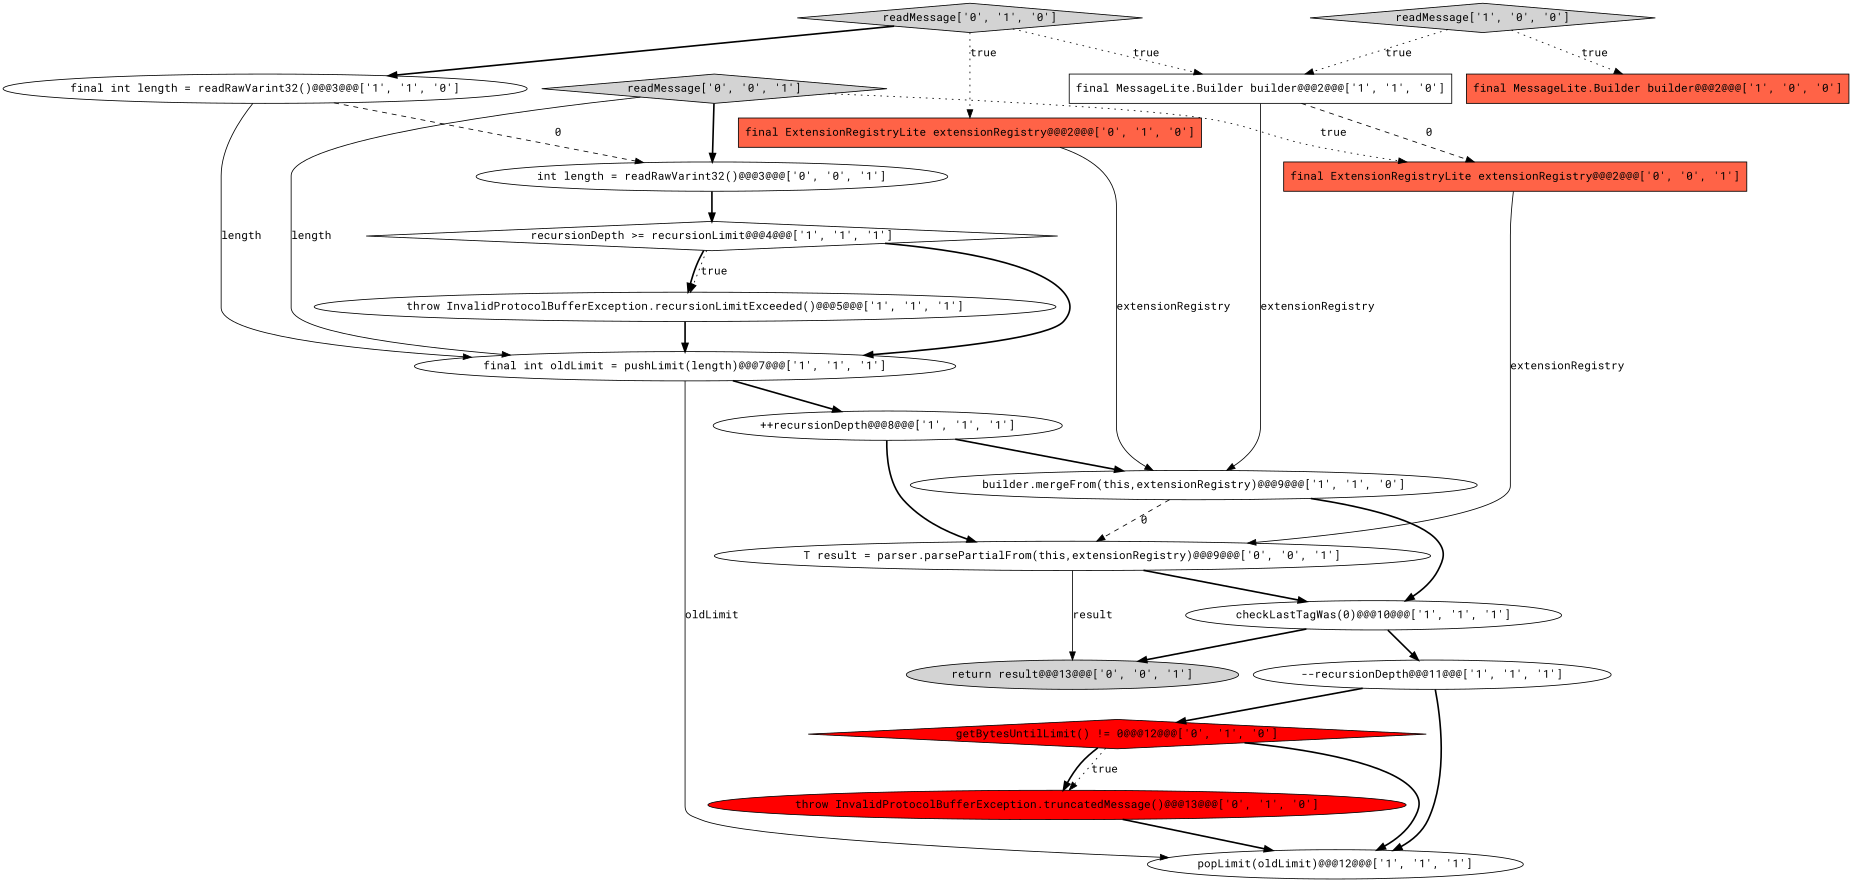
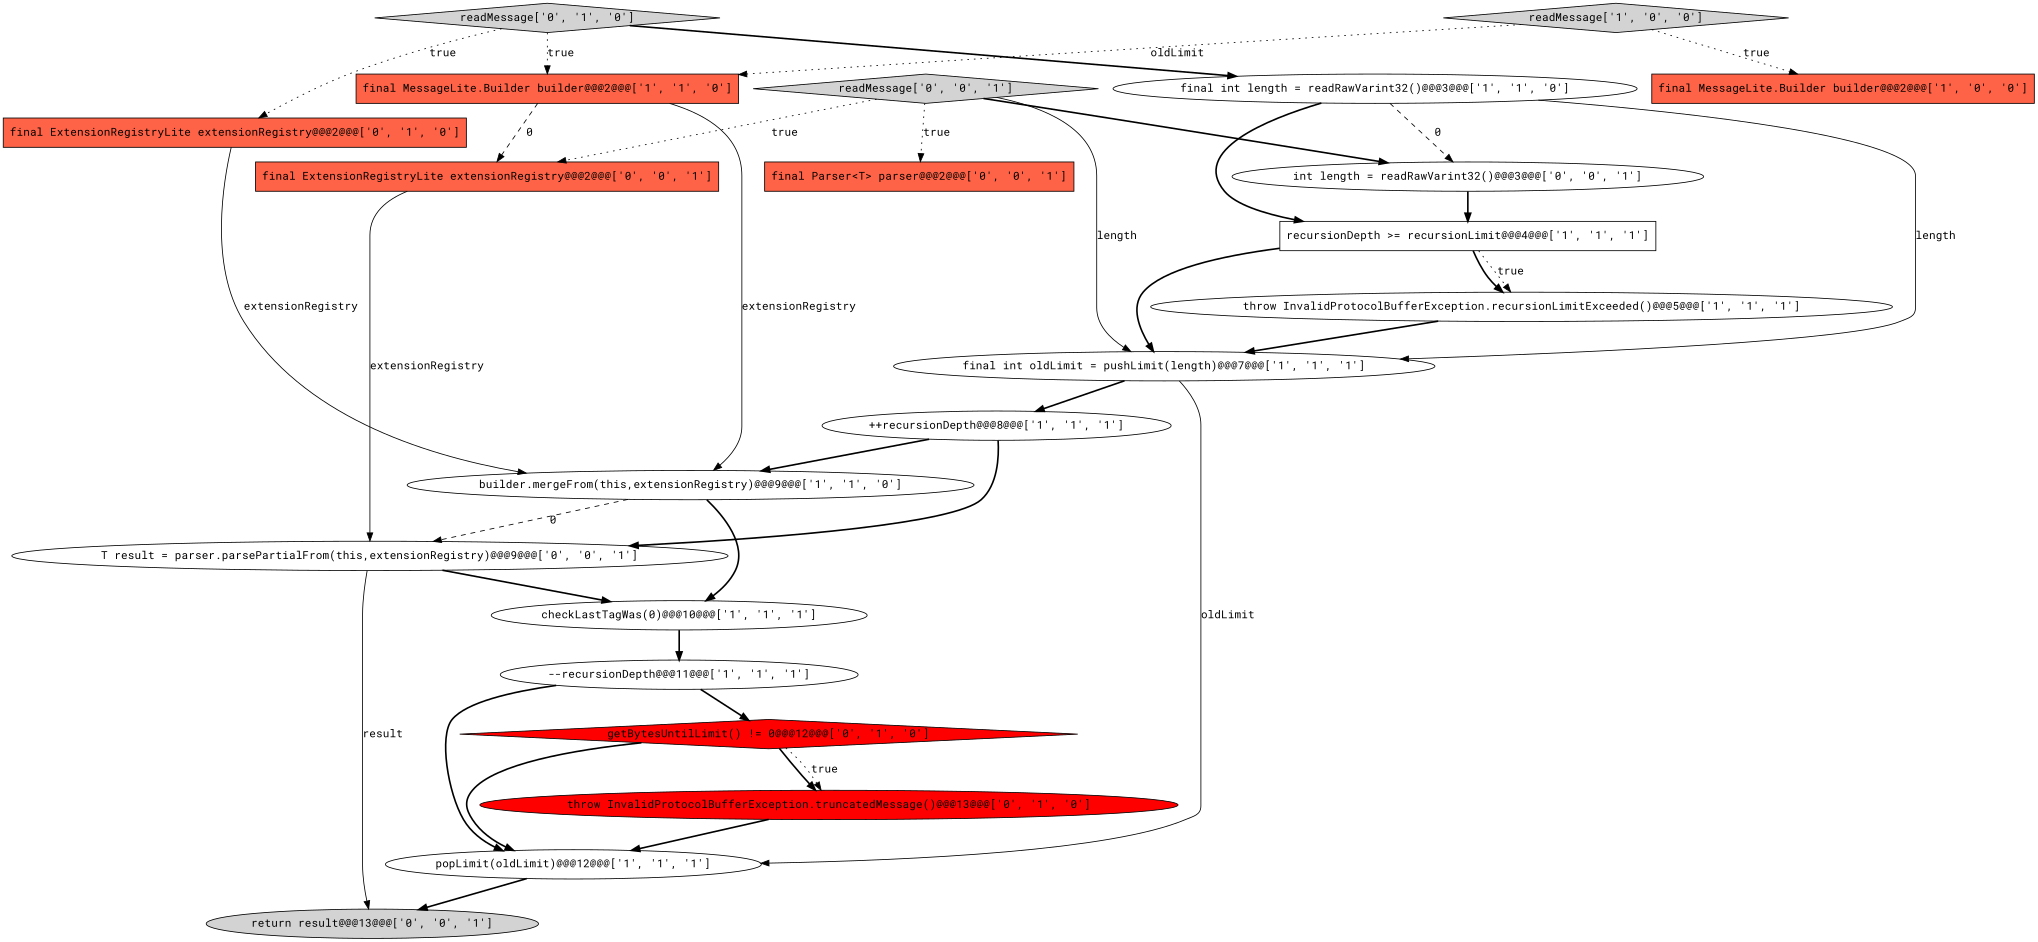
  digraph {
    fontname="Roboto Mono"
    node [fillcolor=white fontname="Roboto Mono" shape=ellipse style=filled]
    edge [fontname="Roboto Mono" style=bold]
    n1 [label="--recursionDepth@@@11@@@['1', '1', '1']"]
    n2 [label="popLimit(oldLimit)@@@12@@@['1', '1', '1']"]
    n3 [fillcolor=red label="getBytesUntilLimit() != 0@@@12@@@['0', '1', '0']" shape=diamond]
    n4 [fillcolor=lightgray label="return result@@@13@@@['0', '0', '1']"]
    n5 [fillcolor=red label="throw InvalidProtocolBufferException.truncatedMessage()@@@13@@@['0', '1', '0']"]
    n6 [label="final int oldLimit = pushLimit(length)@@@7@@@['1', '1', '1']"]
    n7 [label="++recursionDepth@@@8@@@['1', '1', '1']"]
    n8 [label="T result = parser.parsePartialFrom(this,extensionRegistry)@@@9@@@['0', '0', '1']"]
    n9 [label="builder.mergeFrom(this,extensionRegistry)@@@9@@@['1', '1', '0']"]
    n10 [label="checkLastTagWas(0)@@@10@@@['1', '1', '1']"]
    n11 [label="throw InvalidProtocolBufferException.recursionLimitExceeded()@@@5@@@['1', '1', '1']"]
+   n12 [fillcolor=tomato label="final Parser<T> parser@@@2@@@['0', '0', '1']" shape=box]
    n13 [fillcolor=lightgray label="readMessage['0', '0', '1']" shape=diamond]
    n14 [label="int length = readRawVarint32()@@@3@@@['0', '0', '1']"]
    n15 [fillcolor=tomato label="final ExtensionRegistryLite extensionRegistry@@@2@@@['0', '0', '1']" shape=box]
-   n16 [label="recursionDepth >= recursionLimit@@@4@@@['1', '1', '1']" shape=diamond]
+   n16 [label="recursionDepth >= recursionLimit@@@4@@@['1', '1', '1']" shape=box]
    n17 [fillcolor=tomato label="final ExtensionRegistryLite extensionRegistry@@@2@@@['0', '1', '0']" shape=box]
    n18 [fillcolor=lightgray label="readMessage['0', '1', '0']" shape=diamond]
    n19 [label="final int length = readRawVarint32()@@@3@@@['1', '1', '0']"]
-   n20 [label="final MessageLite.Builder builder@@@2@@@['1', '1', '0']" shape=box]
+   n20 [fillcolor=tomato label="final MessageLite.Builder builder@@@2@@@['1', '1', '0']" shape=box]
    n21 [fillcolor=tomato label="final MessageLite.Builder builder@@@2@@@['1', '0', '0']" shape=box]
    n22 [fillcolor=lightgray label="readMessage['1', '0', '0']" shape=diamond]
    n1 -> n2
    n1 -> n3
-   n10 -> n4
+   n2 -> n4
    n3 -> n2
    n3 -> n5 [label=true style=dotted]
    n3 -> n5
    n5 -> n2
    n6 -> n2 [label=oldLimit style=solid]
    n6 -> n7
    n7 -> n8
    n7 -> n9
    n8 -> n4 [label=result style=solid]
    n8 -> n10
    n9 -> n8 [label=0 style=dashed]
    n9 -> n10
    n10 -> n1
    n11 -> n6
    n13 -> n6 [label=length style=solid]
+   n13 -> n12 [label=true style=dotted]
    n13 -> n14
    n13 -> n15 [label=true style=dotted]
    n14 -> n16
    n15 -> n8 [label=extensionRegistry style=solid]
    n16 -> n6
    n16 -> n11 [label=true style=dotted]
    n16 -> n11
    n17 -> n9 [label=extensionRegistry style=solid]
    n18 -> n17 [label=true style=dotted]
    n18 -> n19
    n18 -> n20 [label=true style=dotted]
    n19 -> n6 [label=length style=solid]
    n19 -> n14 [label=0 style=dashed]
+   n19 -> n16
    n20 -> n9 [label=extensionRegistry style=solid]
    n20 -> n15 [label=0 style=dashed]
-   n22 -> n20 [label=true style=dotted]
+   n22 -> n20 [label=oldLimit style=dotted]
    n22 -> n21 [label=true style=dotted]
  }
